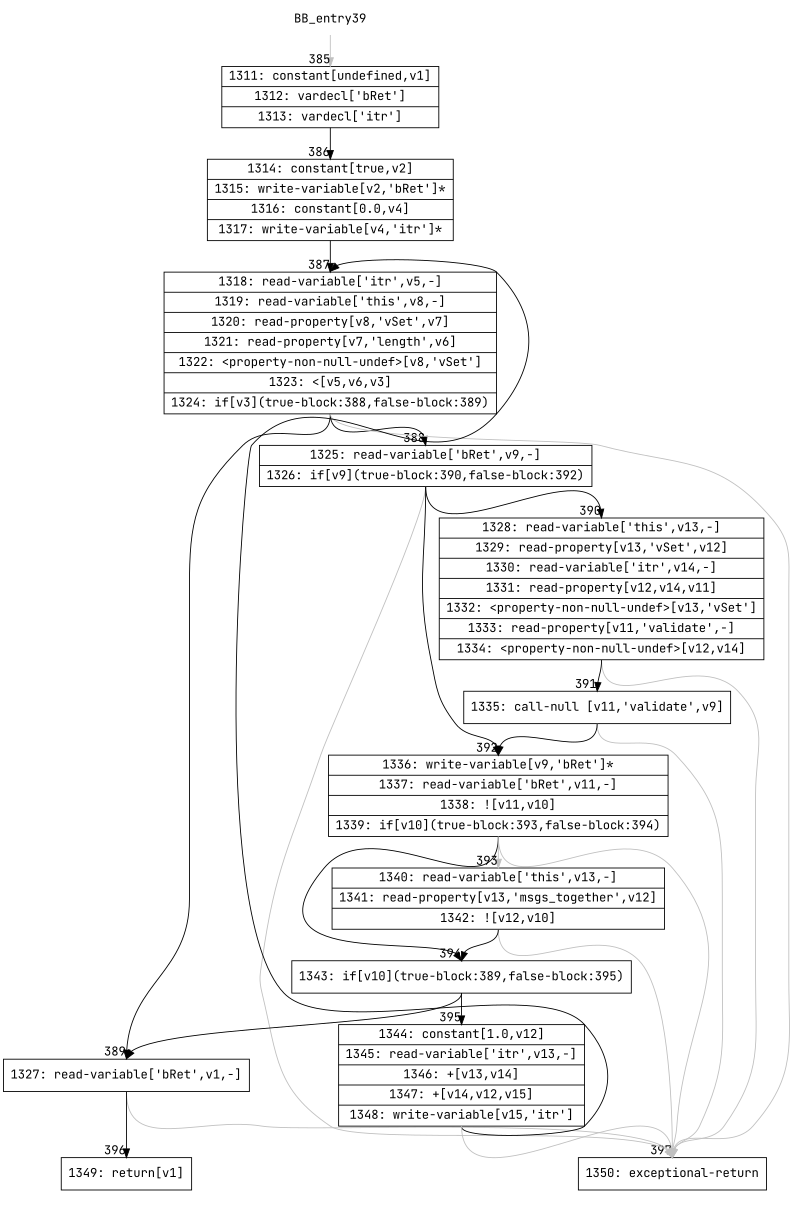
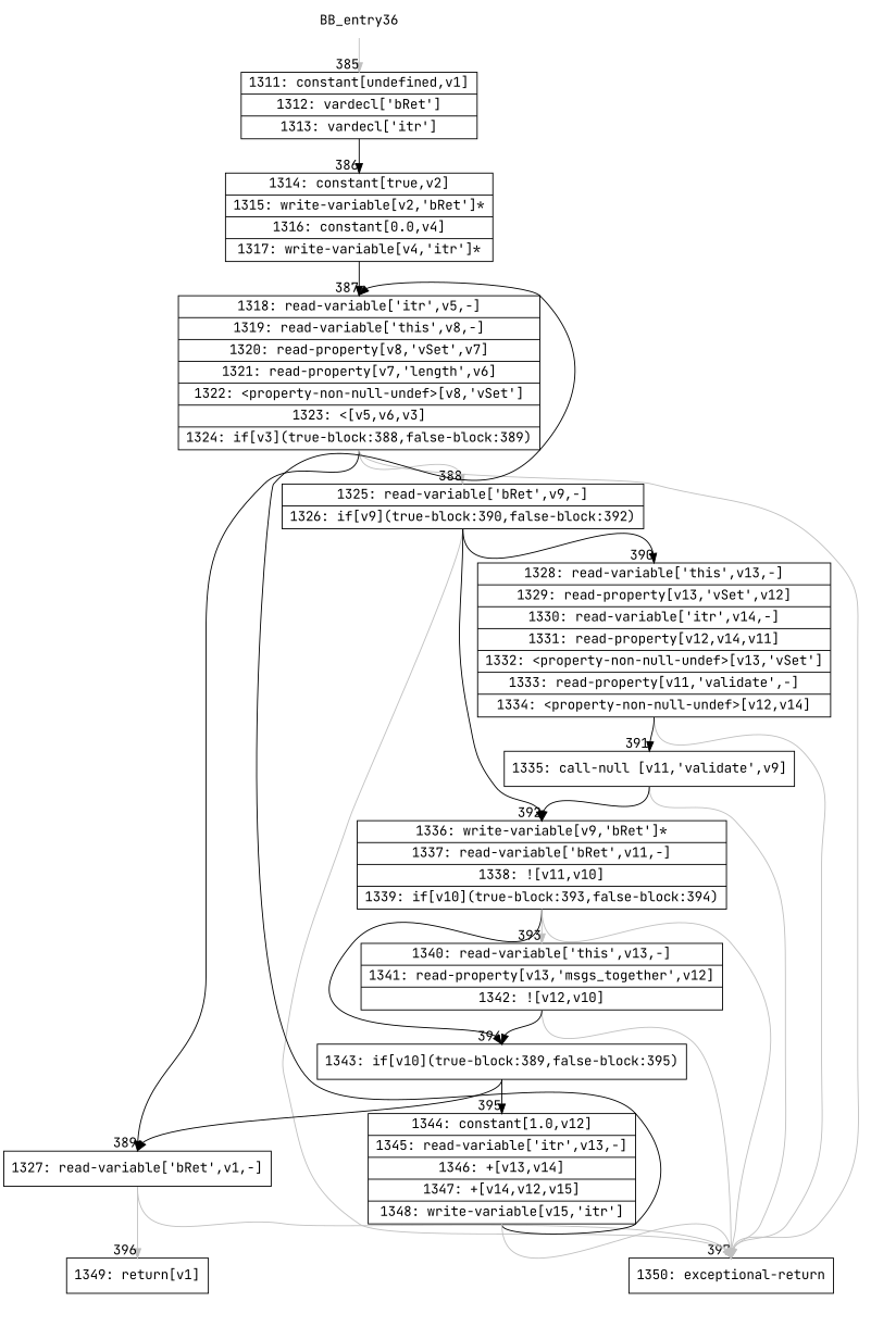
  digraph {
    fontname="JetBrains Mono"
    rankdir=TD
    node [fontname="JetBrains Mono" shape=record]
    edge [fontname="JetBrains Mono" headport=n tailport=s]
-   BB_entry39 [shape=none]
+   BB_entry39 [shape=none label=BB_entry36]
    n2 [label="{1311: constant[undefined,v1]|1312: vardecl['bRet']|1313: vardecl['itr']}"]
    n3 [label="{1314: constant[true,v2]|1315: write-variable[v2,'bRet']*|1316: constant[0.0,v4]|1317: write-variable[v4,'itr']*}"]
    n4 [label="{1318: read-variable['itr',v5,-]|1319: read-variable['this',v8,-]|1320: read-property[v8,'vSet',v7]|1321: read-property[v7,'length',v6]|1322: \<property-non-null-undef\>[v8,'vSet']|1323: \<[v5,v6,v3]|1324: if[v3](true-block:388,false-block:389)}"]
    n5 [label="{1325: read-variable['bRet',v9,-]|1326: if[v9](true-block:390,false-block:392)}"]
    n6 [label="{1327: read-variable['bRet',v1,-]}"]
    n7 [label="{1350: exceptional-return}"]
    n8 [label="{1336: write-variable[v9,'bRet']*|1337: read-variable['bRet',v11,-]|1338: ![v11,v10]|1339: if[v10](true-block:393,false-block:394)}"]
    n9 [label="{1328: read-variable['this',v13,-]|1329: read-property[v13,'vSet',v12]|1330: read-variable['itr',v14,-]|1331: read-property[v12,v14,v11]|1332: \<property-non-null-undef\>[v13,'vSet']|1333: read-property[v11,'validate',-]|1334: \<property-non-null-undef\>[v12,v14]}"]
    n10 [label="{1349: return[v1]}"]
    n11 [label="{1343: if[v10](true-block:389,false-block:395)}"]
    n12 [label="{1340: read-variable['this',v13,-]|1341: read-property[v13,'msgs_together',v12]|1342: ![v12,v10]}"]
    n13 [label="{1335: call-null [v11,'validate',v9]}"]
    n14 [label="{1344: constant[1.0,v12]|1345: read-variable['itr',v13,-]|1346: +[v13,v14]|1347: +[v14,v12,v15]|1348: write-variable[v15,'itr']}"]
    BB_entry39 -> n2 [color=gray headlabel="    385"]
    n2 -> n3 [headlabel="      386"]
    n3 -> n4 [headlabel="      387"]
-   n4 -> n5 [headlabel="      388"]
+   n4 -> n5 [headlabel="      388" color=gray]
    n4 -> n6 [headlabel="      389"]
    n4 -> n7 [color=gray headlabel="      397"]
    n5 -> n7 [color=gray]
    n5 -> n8 [headlabel="      392"]
    n5 -> n9 [headlabel="      390"]
    n6 -> n7 [color=gray]
-   n6 -> n10 [headlabel="      396"]
+   n6 -> n10 [headlabel="      396" color=gray]
    n8 -> n7 [color=gray]
    n8 -> n11 [headlabel="      394"]
    n8 -> n12 [color=gray headlabel="      393"]
    n9 -> n7 [color=gray]
    n9 -> n13 [headlabel="      391"]
    n11 -> n6
    n11 -> n14 [headlabel="      395"]
    n12 -> n7 [color=gray]
    n12 -> n11
    n13 -> n7 [color=gray]
    n13 -> n8
    n14 -> n4
    n14 -> n7 [color=gray]
  }
